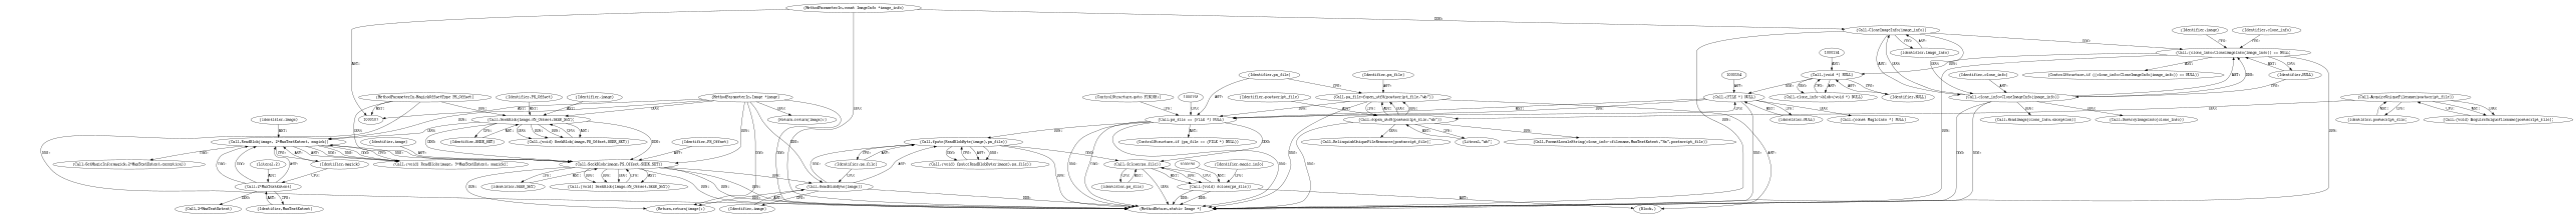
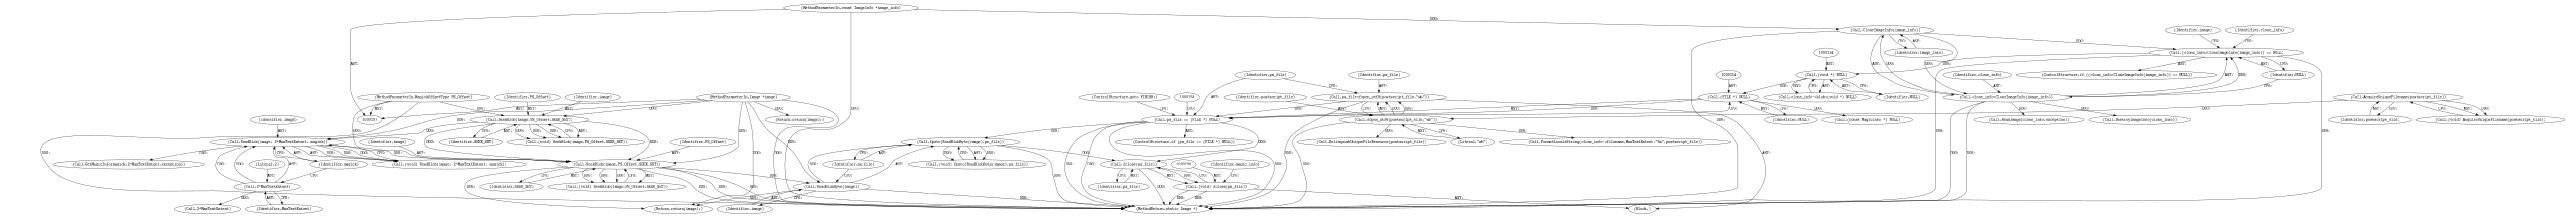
  digraph {
    fontname="Courier Prime"
    node [fontname="Courier Prime"]
    edge [fontname="Courier Prime"]
    n1 [label="(Call,fclose(ps_file))"]
    n2 [label="(Call,(void) fclose(ps_file))"]
    n3 [label="(Identifier,ps_file)"]
    n4 [label="(MethodReturn,static Image *)"]
    n5 [label="(Block,)"]
    n6 [label="(Call,fputc(ReadBlobByte(image),ps_file))"]
    n7 [label="(Identifier,ps_file)"]
    n8 [label="(Call,(void) fputc(ReadBlobByte(image),ps_file))"]
    n9 [label="(Call,ReadBlobByte(image))"]
    n10 [label="(Return,return(image);)"]
    n11 [label="(Identifier,image)"]
    n12 [label="(Call,SeekBlob(image,PS_Offset,SEEK_SET))"]
    n13 [label="(Call,(void) SeekBlob(image,PS_Offset,SEEK_SET))"]
    n14 [label="(Identifier,SEEK_SET)"]
    n15 [label="(Call,ReadBlob(image, 2*MaxTextExtent, magick))"]
-   n16 [label="(Call,(void) ReadBlob(image, 9*MaxTextExtent, magick))"]
+   n16 [label="(Call,(void) ReadBlob(image, 2*MaxTextExtent, magick))"]
    n17 [label="(Call,GetMagicInfo(magick,2*MaxTextExtent,exception))"]
    n18 [label="(Identifier,magick)"]
    n19 [label="(Call,2*MaxTextExtent)"]
    n20 [label="(Call,SeekBlob(image,PS_Offset,SEEK_SET))"]
    n21 [label="(Call,(void) SeekBlob(image,PS_Offset,SEEK_SET))"]
    n22 [label="(Identifier,SEEK_SET)"]
    n23 [label="(MethodParameterIn,Image *image)"]
    n24 [label="(Return,return(image);)"]
    1000107
    n26 [label="(MethodParameterIn,MagickOffsetType PS_Offset)"]
    n27 [label="(Call,2*MaxTextExtent)"]
    n28 [label="(Identifier,MaxTextExtent)"]
    n29 [label="(Call,ps_file == (FILE *) NULL)"]
    n30 [label="(Call,(FILE *) NULL)"]
    n31 [label="(ControlStructure,if (ps_file == (FILE *) NULL))"]
    n32 [label="(Identifier,NULL)"]
    n33 [label="(Call,(const MagicInfo *) NULL)"]
    n34 [label="(Call,ps_file=fopen_utf8(postscript_file,\"wb\"))"]
    n35 [label="(Call,fopen_utf8(postscript_file,\"wb\"))"]
    n36 [label="(Call,RelinquishUniqueFileResource(postscript_file))"]
    n37 [label="(Literal,\"wb\")"]
    n38 [label="(Call,FormatLocaleString(clone_info->filename,MaxTextExtent,\"%s\",postscript_file))"]
    n39 [label="(Call,AcquireUniqueFilename(postscript_file))"]
    n40 [label="(Call,(void) AcquireUniqueFilename(postscript_file))"]
    n41 [label="(Identifier,postscript_file)"]
    n42 [label="(Call,(void *) NULL)"]
    n43 [label="(Identifier,NULL)"]
    n44 [label="(Call,clone_info->blob=(void *) NULL)"]
    n45 [label="(Call,(clone_info=CloneImageInfo(image_info)) == NULL)"]
    n46 [label="(Identifier,NULL)"]
    n47 [label="(ControlStructure,if ((clone_info=CloneImageInfo(image_info)) == NULL))"]
    n48 [label="(Call,clone_info=CloneImageInfo(image_info))"]
    n49 [label="(Call,CloneImageInfo(image_info))"]
    n50 [label="(Call,DestroyImageInfo(clone_info))"]
    n51 [label="(Call,ReadImage(clone_info,exception))"]
    n52 [label="(Identifier,image_info)"]
    n53 [label="(MethodParameterIn,const ImageInfo *image_info)"]
    n54 [label="(Identifier,image)"]
    n55 [label="(Identifier,PS_Offset)"]
    n56 [label="(Identifier,image)"]
    n57 [label="(Identifier,magic_info)"]
    n58 [label="(Identifier,PS_Offset)"]
    n59 [label="(ControlStructure,goto FINISH;)"]
    n60 [label="(Identifier,postscript_file)"]
    n61 [label="(Identifier,image)"]
    n62 [label="(Identifier,ps_file)"]
    n63 [label="(Identifier,clone_info)"]
    n64 [label="(Literal,2)"]
    n65 [label="(Identifier,image)"]
    n66 [label="(Identifier,ps_file)"]
    n67 [label="(Identifier,clone_info)"]
    1000158
    1000154
    1000134
    1000190
    n1 -> n2 [label="AST: "]
    n1 -> n2 [label="DDG: "]
    n1 -> n3 [label="CFG: "]
    n1 -> n4 [label="DDG: "]
    n2 -> n1 [label="CFG: "]
    n2 -> n4 [label="DDG: "]
    n2 -> n4 [label="DDG: "]
    n2 -> n5 [label="AST: "]
    n3 -> n1 [label="AST: "]
    n6 -> n1 [label="DDG: "]
    n6 -> n4 [label="DDG: "]
    n6 -> n7 [label="CFG: "]
    n6 -> n8 [label="AST: "]
    n6 -> n8 [label="DDG: "]
    n6 -> n8 [label="DDG: "]
    n7 -> n6 [label="AST: "]
    n7 -> n9 [label="CFG: "]
    n8 -> n6 [label="CFG: "]
    n9 -> n4 [label="DDG: "]
    n9 -> n6 [label="AST: "]
    n9 -> n6 [label="DDG: "]
    n9 -> n10 [label="DDG: "]
    n9 -> n11 [label="CFG: "]
    n11 -> n9 [label="AST: "]
    n12 -> n4 [label="DDG: "]
    n12 -> n4 [label="DDG: "]
    n12 -> n4 [label="DDG: "]
    n12 -> n9 [label="DDG: "]
    n12 -> n10 [label="DDG: "]
    n12 -> n13 [label="AST: "]
    n12 -> n13 [label="DDG: "]
    n12 -> n13 [label="DDG: "]
    n12 -> n13 [label="DDG: "]
    n12 -> n14 [label="CFG: "]
    n13 -> n12 [label="CFG: "]
    n14 -> n12 [label="AST: "]
    n15 -> n12 [label="DDG: "]
    n15 -> n16 [label="AST: "]
    n15 -> n16 [label="DDG: "]
    n15 -> n16 [label="DDG: "]
    n15 -> n16 [label="DDG: "]
    n15 -> n17 [label="DDG: "]
    n15 -> n18 [label="CFG: "]
    n16 -> n15 [label="CFG: "]
    n18 -> n15 [label="AST: "]
    n18 -> n19 [label="CFG: "]
    n19 -> n15 [label="AST: "]
    n19 -> n15 [label="DDG: "]
    n19 -> n15 [label="DDG: "]
    n19 -> n27 [label="DDG: "]
    n19 -> n28 [label="CFG: "]
    n20 -> n12 [label="DDG: "]
    n20 -> n12 [label="DDG: "]
    n20 -> n15 [label="DDG: "]
    n20 -> n21 [label="AST: "]
    n20 -> n21 [label="DDG: "]
    n20 -> n21 [label="DDG: "]
    n20 -> n21 [label="DDG: "]
    n20 -> n22 [label="CFG: "]
    n21 -> n20 [label="CFG: "]
    n22 -> n20 [label="AST: "]
    n23 -> n4 [label="DDG: "]
    n23 -> n9 [label="DDG: "]
    n23 -> n10 [label="DDG: "]
    n23 -> n12 [label="DDG: "]
    n23 -> n15 [label="DDG: "]
    n23 -> n20 [label="DDG: "]
    n23 -> n24 [label="DDG: "]
    n23 -> 1000107 [label="AST: "]
    n26 -> n4 [label="DDG: "]
    n26 -> n12 [label="DDG: "]
    n26 -> n20 [label="DDG: "]
    n26 -> 1000107 [label="AST: "]
    n28 -> n19 [label="AST: "]
    n29 -> n1 [label="DDG: "]
    n29 -> n4 [label="DDG: "]
    n29 -> n4 [label="DDG: "]
    n29 -> n4 [label="DDG: "]
    n29 -> n6 [label="DDG: "]
    n29 -> n30 [label="CFG: "]
    n29 -> n31 [label="AST: "]
-   n30 -> n4 [label="DDG: "]
    n30 -> n29 [label="AST: "]
    n30 -> n29 [label="DDG: "]
    n30 -> n32 [label="CFG: "]
    n30 -> n33 [label="DDG: "]
    n32 -> n30 [label="AST: "]
    n34 -> n4 [label="DDG: "]
    n34 -> n5 [label="AST: "]
    n34 -> n29 [label="DDG: "]
    n34 -> n35 [label="CFG: "]
    n35 -> n4 [label="DDG: "]
    n35 -> n34 [label="AST: "]
    n35 -> n34 [label="DDG: "]
    n35 -> n34 [label="DDG: "]
    n35 -> n36 [label="DDG: "]
    n35 -> n37 [label="CFG: "]
    n35 -> n38 [label="DDG: "]
    n37 -> n35 [label="AST: "]
    n39 -> n35 [label="DDG: "]
    n39 -> n40 [label="AST: "]
    n39 -> n40 [label="DDG: "]
    n39 -> n41 [label="CFG: "]
    n40 -> n39 [label="CFG: "]
    n41 -> n39 [label="AST: "]
    n42 -> n30 [label="DDG: "]
    n42 -> n43 [label="CFG: "]
    n42 -> n44 [label="AST: "]
    n42 -> n44 [label="DDG: "]
    n43 -> n42 [label="AST: "]
    n44 -> n42 [label="CFG: "]
    n45 -> n4 [label="DDG: "]
    n45 -> n4 [label="DDG: "]
    n45 -> n42 [label="DDG: "]
    n45 -> n46 [label="CFG: "]
    n45 -> n47 [label="AST: "]
    n46 -> n45 [label="AST: "]
    n46 -> n48 [label="CFG: "]
    n48 -> n4 [label="DDG: "]
    n48 -> n4 [label="DDG: "]
    n48 -> n45 [label="AST: "]
    n48 -> n45 [label="DDG: "]
    n48 -> n49 [label="DDG: "]
    n48 -> n50 [label="DDG: "]
    n48 -> n51 [label="DDG: "]
    n49 -> n4 [label="DDG: "]
    n49 -> n45 [label="DDG: "]
    n49 -> n48 [label="AST: "]
    n49 -> n48 [label="DDG: "]
    n49 -> n52 [label="CFG: "]
    n52 -> n49 [label="AST: "]
    n53 -> n4 [label="DDG: "]
    n53 -> 1000107 [label="AST: "]
    n53 -> n49 [label="DDG: "]
    n54 -> n15 [label="AST: "]
    n55 -> n12 [label="AST: "]
    n56 -> n45 [label="CFG: "]
    n57 -> n2 [label="CFG: "]
    n58 -> n20 [label="AST: "]
    n59 -> n29 [label="CFG: "]
    n60 -> n35 [label="AST: "]
    n61 -> n20 [label="AST: "]
    n62 -> n34 [label="AST: "]
    n63 -> n45 [label="CFG: "]
    n64 -> n19 [label="AST: "]
    n65 -> n12 [label="AST: "]
    n66 -> n29 [label="AST: "]
    n66 -> n34 [label="CFG: "]
    n67 -> n48 [label="AST: "]
    1000158 -> n29 [label="CFG: "]
    1000154 -> n30 [label="AST: "]
    1000134 -> n42 [label="AST: "]
    1000190 -> n2 [label="AST: "]
  }
